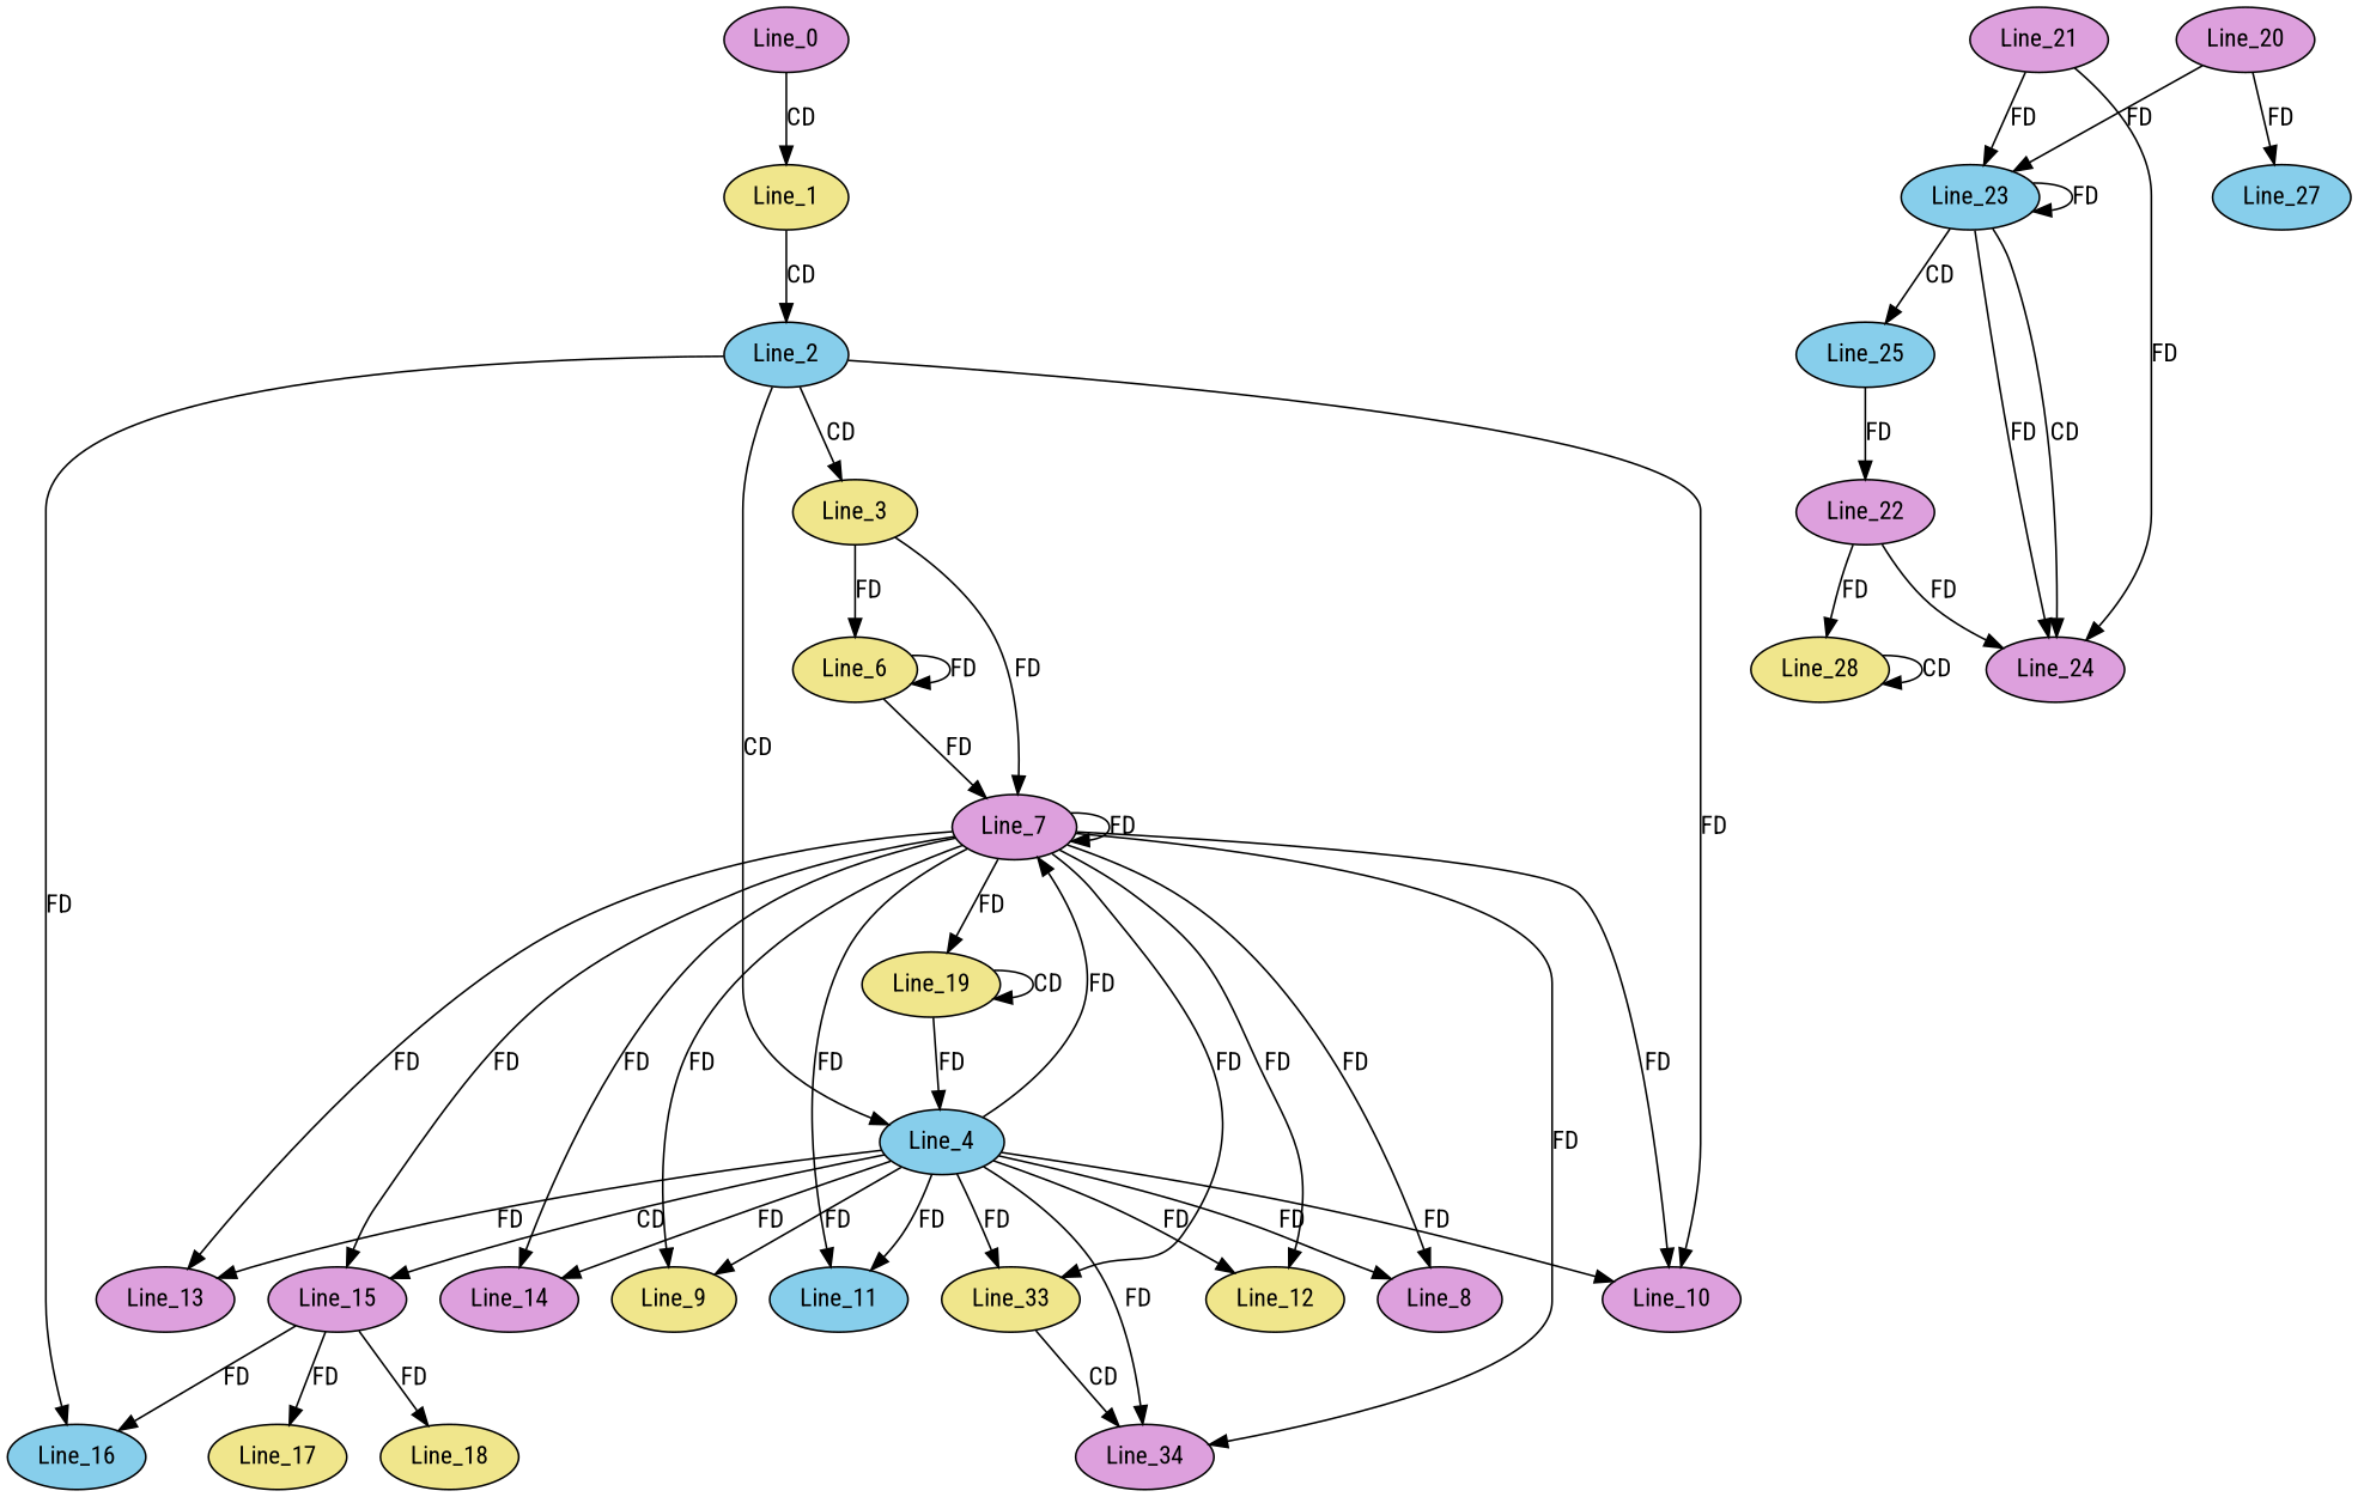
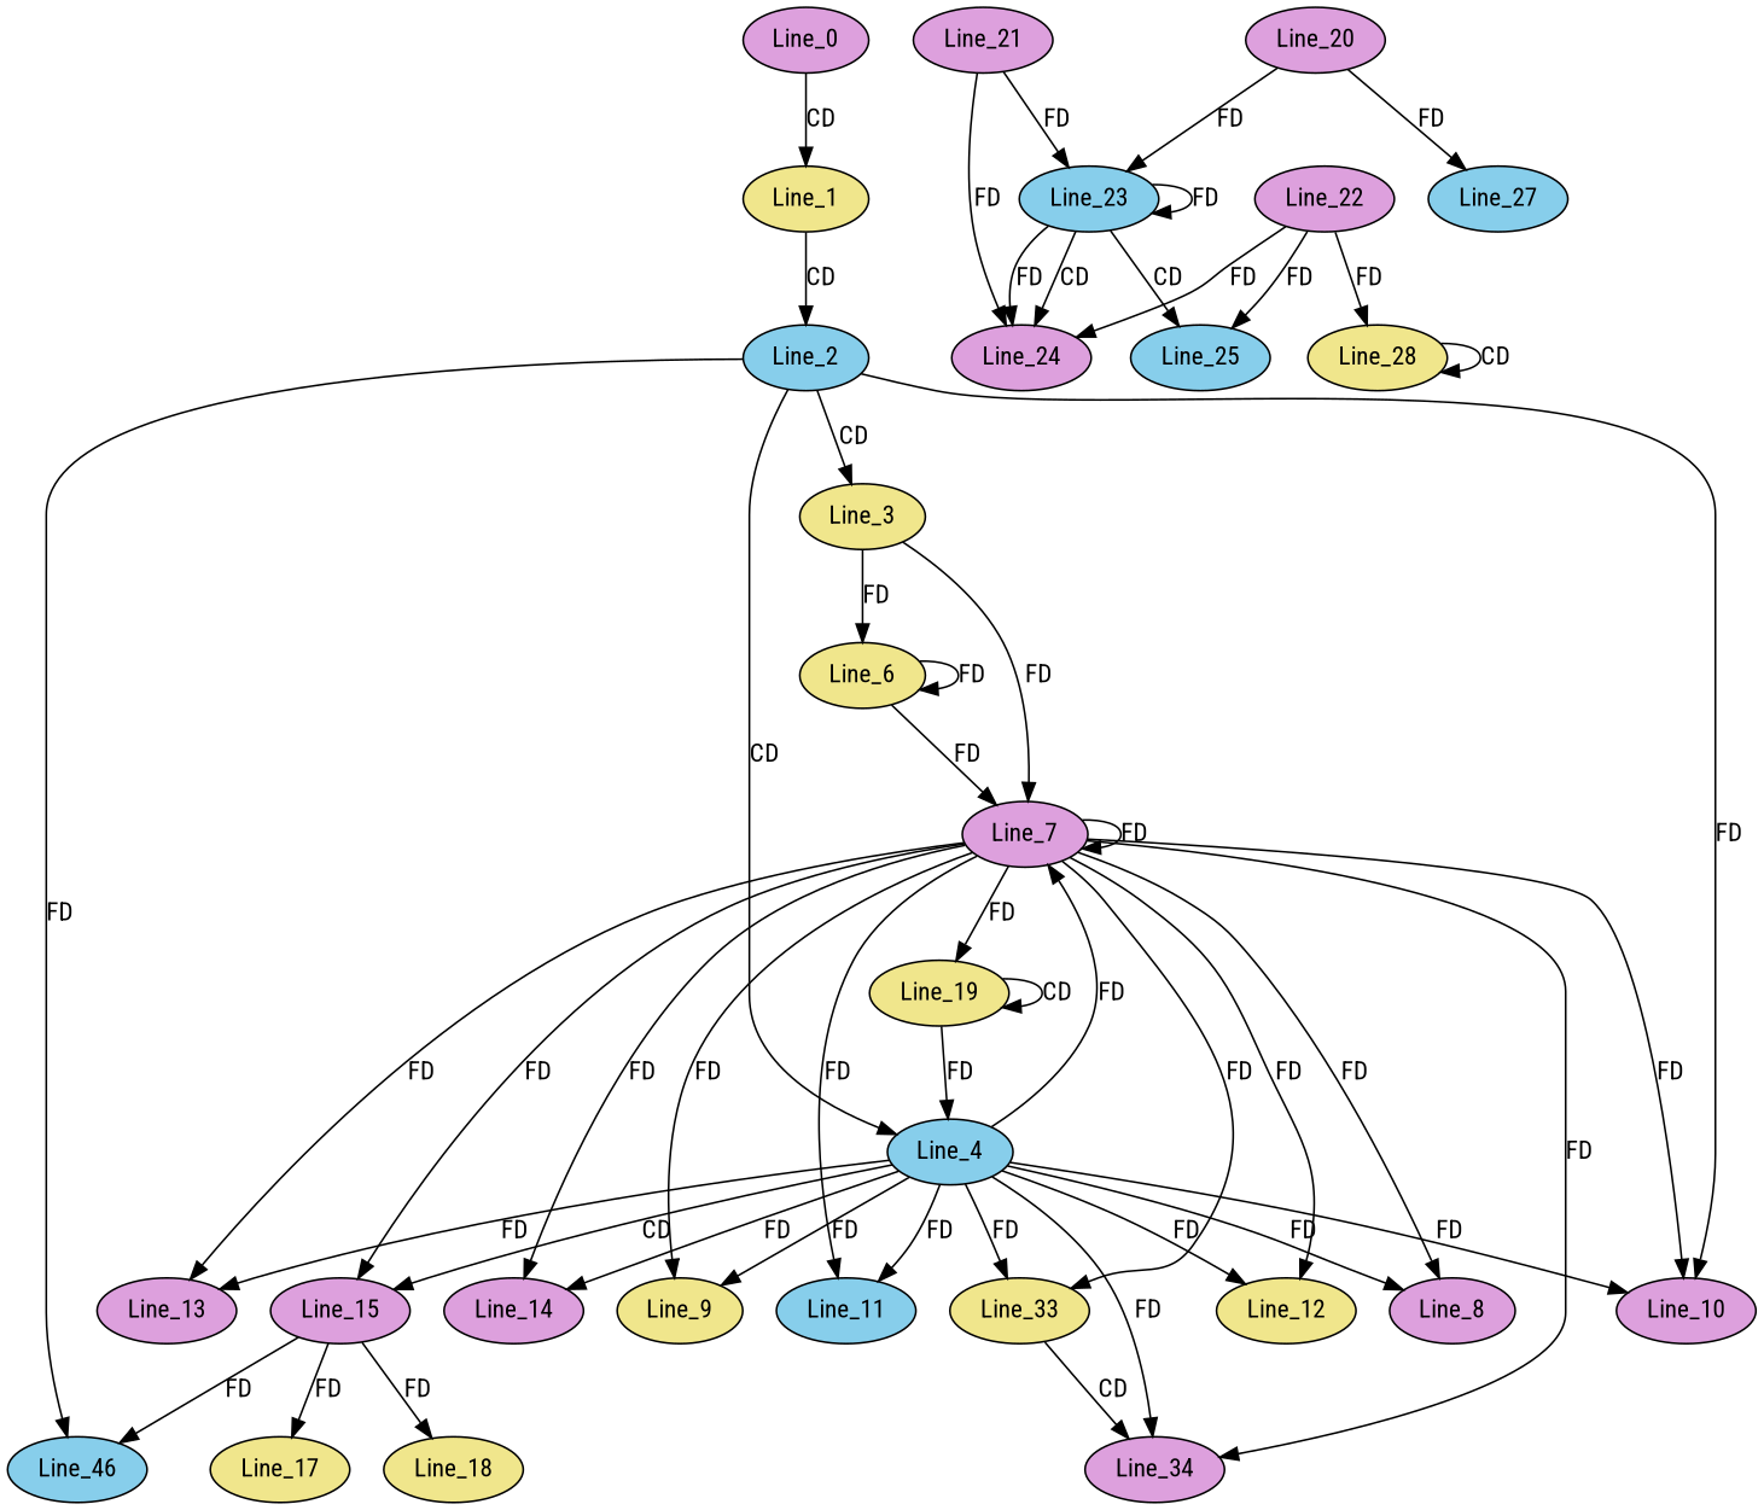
  digraph {
    fontname="Roboto Condensed"
    node [fillcolor=plum fontname="Roboto Condensed" style=filled]
    edge [fontname="Roboto Condensed"]
    Line_1 [fillcolor=khaki]
    Line_0
    Line_2 [fillcolor=skyblue]
    Line_3 [fillcolor=khaki]
    Line_4 [fillcolor=skyblue]
    Line_10
-   Line_16 [fillcolor=skyblue]
+   Line_16 [fillcolor=skyblue label=Line_46]
    Line_6 [fillcolor=khaki]
    Line_7
    Line_8
    Line_9 [fillcolor=khaki]
    Line_11 [fillcolor=skyblue]
    Line_12 [fillcolor=khaki]
    Line_13
    Line_14
    Line_15
    Line_33 [fillcolor=khaki]
    Line_34
    Line_19 [fillcolor=khaki]
    Line_17 [fillcolor=khaki]
    Line_18 [fillcolor=khaki]
    Line_23 [fillcolor=skyblue]
    Line_24
    Line_25 [fillcolor=skyblue]
    Line_21
    Line_20
    Line_27 [fillcolor=skyblue]
    Line_22
    Line_28 [fillcolor=khaki]
    Line_1 -> Line_2 [label=CD]
    Line_0 -> Line_1 [label=CD]
    Line_2 -> Line_3 [label=CD]
    Line_2 -> Line_4 [label=CD]
    Line_2 -> Line_10 [label=FD]
    Line_2 -> Line_16 [label=FD]
    Line_3 -> Line_6 [label=FD]
    Line_3 -> Line_7 [label=FD]
    Line_4 -> Line_10 [label=FD]
    Line_4 -> Line_7 [label=FD]
    Line_4 -> Line_8 [label=FD]
    Line_4 -> Line_9 [label=FD]
    Line_4 -> Line_11 [label=FD]
    Line_4 -> Line_12 [label=FD]
    Line_4 -> Line_13 [label=FD]
    Line_4 -> Line_14 [label=FD]
    Line_4 -> Line_15 [label=CD]
    Line_4 -> Line_33 [label=FD]
    Line_4 -> Line_34 [label=FD]
    Line_6 -> Line_6 [label=FD]
    Line_6 -> Line_7 [label=FD]
    Line_7 -> Line_10 [label=FD]
    Line_7 -> Line_7 [label=FD]
    Line_7 -> Line_8 [label=FD]
    Line_7 -> Line_9 [label=FD]
    Line_7 -> Line_11 [label=FD]
    Line_7 -> Line_12 [label=FD]
    Line_7 -> Line_13 [label=FD]
    Line_7 -> Line_14 [label=FD]
    Line_7 -> Line_15 [label=FD]
    Line_7 -> Line_33 [label=FD]
    Line_7 -> Line_34 [label=FD]
    Line_7 -> Line_19 [label=FD]
    Line_15 -> Line_16 [label=FD]
    Line_15 -> Line_17 [label=FD]
    Line_15 -> Line_18 [label=FD]
    Line_33 -> Line_34 [label=CD]
    Line_19 -> Line_4 [label=FD]
    Line_19 -> Line_19 [label=CD]
    Line_23 -> Line_23 [label=FD]
    Line_23 -> Line_24 [label=CD]
    Line_23 -> Line_24 [label=FD]
    Line_23 -> Line_25 [label=CD]
    Line_21 -> Line_23 [label=FD]
    Line_21 -> Line_24 [label=FD]
    Line_20 -> Line_23 [label=FD]
    Line_20 -> Line_27 [label=FD]
    Line_22 -> Line_24 [label=FD]
-   Line_25 -> Line_22 [label=FD]
+   Line_22 -> Line_25 [label=FD]
    Line_22 -> Line_28 [label=FD]
    Line_28 -> Line_28 [label=CD]
  }
